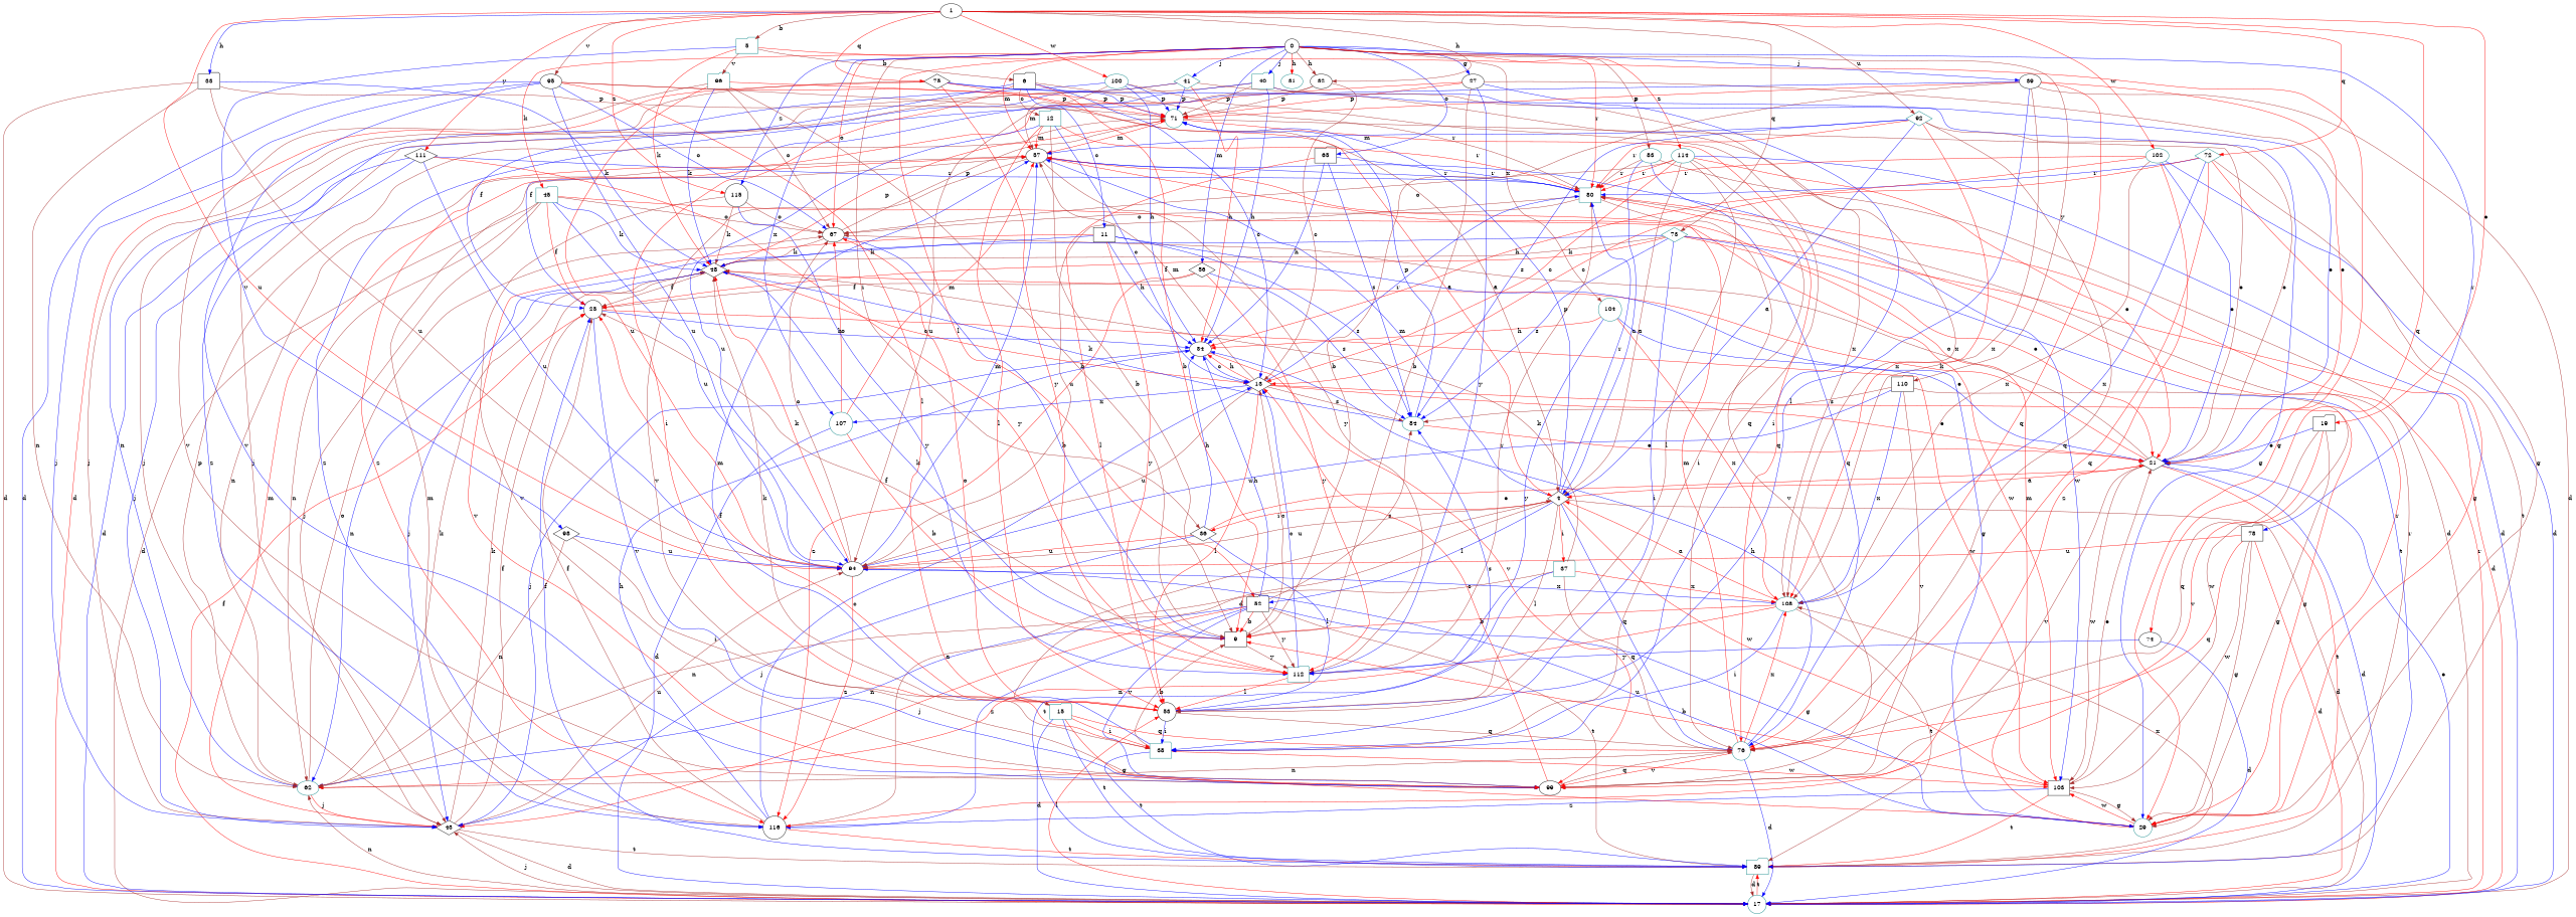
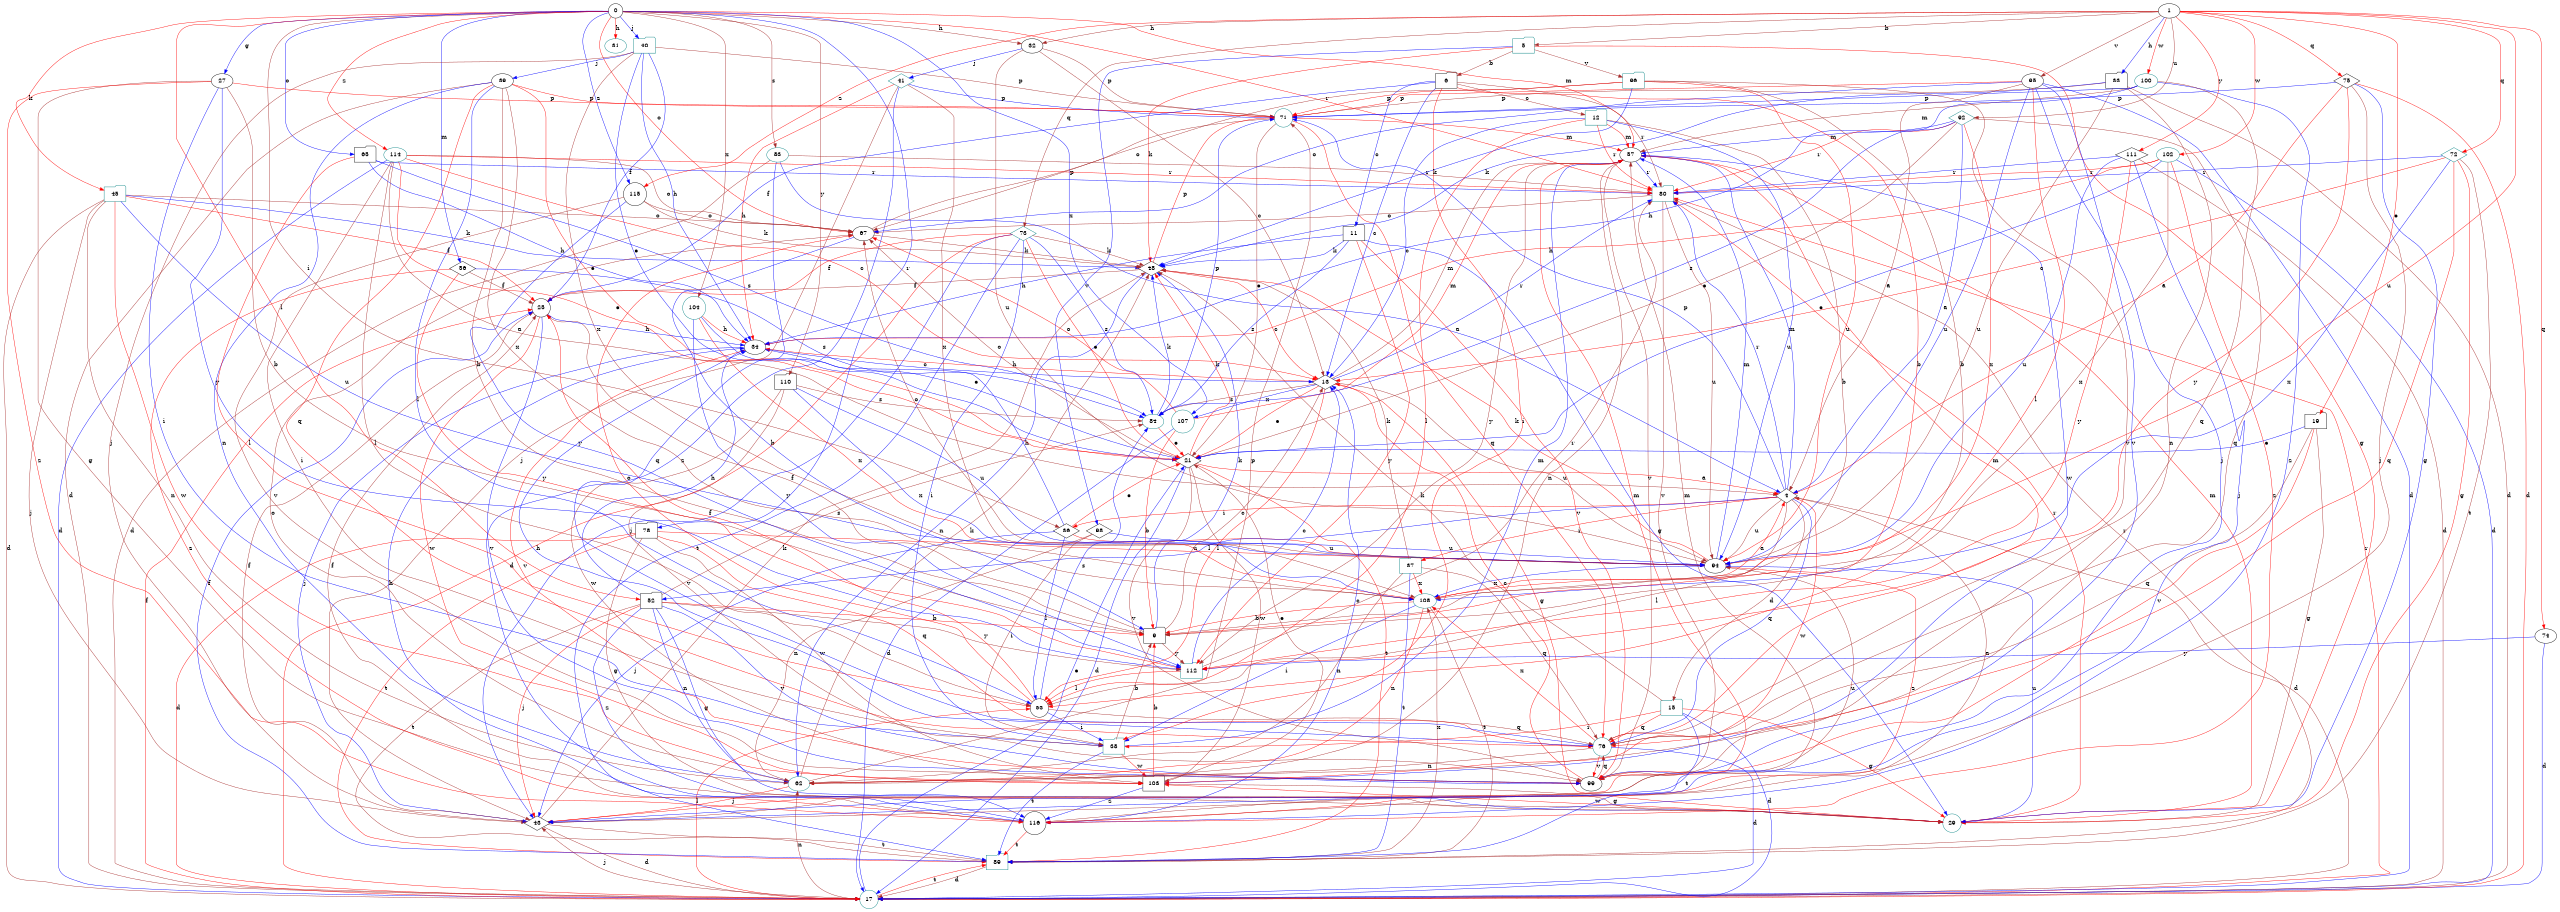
  strict digraph {
    node [color=black shape=folder]
    edge [color=brown]
    0 [shape=circle]
    27 [shape=ellipse]
    31 [color=teal shape=ellipse]
    32 [shape=ellipse]
    36 [shape=diamond]
    39 [shape=ellipse]
    40 [color=teal]
    41 [color=teal shape=diamond]
    45 [color=teal]
    52
    56 [shape=diamond]
    57 [shape=ellipse]
    65
    67 [shape=ellipse]
    78
    80 [color=teal]
    83 [color=teal shape=ellipse]
    104 [color=teal shape=circle]
    107 [color=teal shape=circle]
    110
    114 [color=teal shape=ellipse]
    115 [shape=circle]
    71 [color=teal shape=circle]
    29 [color=teal shape=circle]
    9
    38 [color=teal]
    112 [color=teal]
    116 [shape=circle]
    94 [shape=ellipse]
    13 [shape=diamond]
    53 [shape=circle]
    34 [shape=ellipse]
    21 [shape=diamond]
    43 [shape=diamond]
    17 [color=teal shape=circle]
    76 [color=teal shape=circle]
    62 [color=teal shape=ellipse]
    108 [color=teal shape=ellipse]
    25 [shape=circle]
    103
    48 [shape=diamond]
    84 [color=teal shape=ellipse]
    99 [shape=ellipse]
    89 [color=teal]
    4 [shape=diamond]
    1 [shape=ellipse]
    5 [color=teal]
    19
    33
    72 [color=teal shape=diamond]
    73 [color=teal shape=diamond]
    74 [shape=ellipse]
    75 [shape=diamond]
    92 [color=teal shape=diamond]
    95 [shape=ellipse]
    100 [color=teal shape=ellipse]
    102 [color=teal shape=ellipse]
    111 [shape=diamond]
    6
    96 [color=teal]
    98 [shape=diamond]
    15 [color=teal]
    37 [color=teal]
    11
    12 [color=teal]
    0 -> 27 [color=blue label=g]
    0 -> 31 [color=red label=h]
    0 -> 32 [label=h]
    0 -> 36 [label=i]
-   0 -> 39 [color=blue label=j]
+   40 -> 39 [color=blue label=j]
    0 -> 40 [color=blue label=j]
-   0 -> 41 [color=blue label=j]
+   32 -> 41 [color=blue label=j]
    0 -> 45 [color=red label=k]
    0 -> 52 [color=red label=l]
    0 -> 56 [color=blue label=m]
    0 -> 57 [color=red label=m]
    0 -> 65 [color=blue label=o]
    0 -> 67 [color=red label=o]
    0 -> 78 [color=blue label=r]
    0 -> 80 [color=red label=r]
    0 -> 83 [label=s]
    0 -> 104 [label=x]
    0 -> 107 [color=blue label=x]
    0 -> 110 [label=y]
    0 -> 114 [color=red label=z]
    0 -> 115 [color=blue label=z]
    27 -> 71 [color=red label=p]
    27 -> 29 [label=g]
    27 -> 9 [label=b]
    27 -> 38 [color=blue label=i]
    27 -> 112 [color=blue label=y]
    27 -> 116 [color=red label=z]
    32 -> 71 [label=p]
    32 -> 94 [label=u]
    32 -> 13 [label=c]
    36 -> 94 [color=red label=u]
    36 -> 53 [color=blue label=l]
    36 -> 34 [color=blue label=h]
    36 -> 21 [color=red label=e]
    36 -> 43 [color=blue label=j]
    39 -> 71 [color=red label=p]
    39 -> 9 [label=b]
    39 -> 53 [color=blue label=l]
    39 -> 21 [color=red label=e]
    39 -> 17 [label=d]
    39 -> 76 [color=red label=q]
    39 -> 62 [color=blue label=n]
    39 -> 108 [label=x]
    40 -> 71 [label=p]
    40 -> 34 [color=blue label=h]
    40 -> 21 [color=blue label=e]
    40 -> 43 [label=j]
    40 -> 108 [label=x]
    40 -> 25 [color=blue label=f]
    41 -> 71 [color=blue label=p]
    41 -> 116 [color=blue label=z]
    41 -> 34 [color=red label=h]
    41 -> 43 [label=j]
    41 -> 108 [label=x]
    45 -> 67 [label=o]
    45 -> 94 [color=blue label=u]
    45 -> 43 [label=j]
    45 -> 17 [label=d]
    45 -> 62 [label=n]
    45 -> 25 [color=red label=f]
    45 -> 103 [color=red label=w]
    45 -> 48 [color=blue label=k]
    52 -> 29 [color=blue label=g]
    52 -> 9 [color=red label=b]
    52 -> 112 [label=y]
    52 -> 116 [color=blue label=z]
    52 -> 34 [color=blue label=h]
    52 -> 43 [color=red label=j]
    52 -> 62 [color=blue label=n]
    52 -> 84 [label=s]
    52 -> 99 [color=blue label=v]
    52 -> 89 [label=t]
    56 -> 112 [color=red label=y]
    56 -> 116 [color=red label=z]
    56 -> 25 [label=f]
    56 -> 84 [color=blue label=s]
    57 -> 80 [color=blue label=r]
    57 -> 112 [label=y]
    57 -> 62 [label=n]
    57 -> 103 [color=blue label=w]
    57 -> 99 [label=v]
    65 -> 80 [color=blue label=r]
    65 -> 53 [color=red label=l]
    65 -> 34 [color=blue label=h]
    65 -> 84 [color=blue label=s]
    67 -> 71 [label=p]
    67 -> 9 [color=blue label=b]
    67 -> 48 [label=k]
    78 -> 29 [label=g]
    78 -> 94 [color=red label=u]
    78 -> 17 [color=red label=d]
    78 -> 76 [color=red label=q]
    78 -> 103 [label=w]
    80 -> 67 [label=o]
    80 -> 94 [label=u]
    80 -> 99 [label=v]
    83 -> 80 [label=r]
    83 -> 17 [label=d]
    83 -> 76 [color=blue label=q]
    83 -> 4 [color=blue label=a]
    104 -> 112 [color=blue label=y]
    104 -> 34 [color=red label=h]
    104 -> 21 [color=blue label=e]
    104 -> 108 [color=red label=x]
    107 -> 57 [color=red label=m]
    107 -> 67 [color=red label=o]
    107 -> 9 [color=red label=b]
    107 -> 17 [color=blue label=d]
    110 -> 94 [color=blue label=u]
    110 -> 108 [color=blue label=x]
    110 -> 103 [label=w]
    110 -> 84 [label=s]
    110 -> 99 [label=v]
    114 -> 67 [label=o]
    114 -> 80 [color=red label=r]
    114 -> 38 [label=i]
    114 -> 13 [color=red label=c]
    114 -> 53 [label=l]
    114 -> 21 [color=red label=e]
    114 -> 17 [color=blue label=d]
    114 -> 4 [label=a]
    115 -> 67 [label=o]
    115 -> 112 [color=blue label=y]
    115 -> 48 [label=k]
    115 -> 99 [label=v]
    71 -> 57 [color=red label=m]
    71 -> 21 [label=e]
    71 -> 76 [color=red label=q]
    29 -> 57 [color=red label=m]
    29 -> 80 [color=red label=r]
    29 -> 94 [color=blue label=u]
    29 -> 103 [color=red label=w]
    9 -> 112 [label=y]
    9 -> 13 [label=c]
    9 -> 25 [label=f]
    9 -> 48 [color=blue label=k]
    38 -> 57 [color=blue label=m]
    38 -> 9 [label=b]
    38 -> 103 [color=red label=w]
    38 -> 89 [color=blue label=t]
    112 -> 80 [label=r]
    112 -> 13 [color=blue label=c]
    112 -> 53 [color=red label=l]
    116 -> 57 [label=m]
    116 -> 13 [color=blue label=c]
    116 -> 34 [color=blue label=h]
    116 -> 25 [label=f]
    116 -> 89 [color=red label=t]
    116 -> 4 [label=a]
    94 -> 57 [color=blue label=m]
    94 -> 67 [label=o]
    94 -> 116 [color=red label=z]
    94 -> 108 [color=blue label=x]
    94 -> 48 [color=red label=k]
    13 -> 57 [label=m]
    13 -> 80 [color=blue label=r]
    13 -> 107 [color=blue label=x]
    13 -> 29 [color=red label=g]
    13 -> 94 [label=u]
    13 -> 53 [color=red label=l]
    13 -> 34 [color=red label=h]
    13 -> 21 [color=red label=e]
    13 -> 84 [label=s]
    53 -> 67 [color=red label=o]
    53 -> 38 [color=blue label=i]
    53 -> 76 [label=q]
    53 -> 25 [color=red label=f]
    53 -> 84 [color=blue label=s]
    34 -> 13 [color=blue label=c]
    34 -> 43 [color=blue label=j]
    34 -> 99 [color=red label=v]
    21 -> 67 [label=o]
    21 -> 17 [color=blue label=d]
    21 -> 103 [label=w]
    21 -> 48 [color=red label=k]
    21 -> 99 [label=v]
    21 -> 89 [color=red label=t]
    21 -> 4 [color=red label=a]
    43 -> 57 [color=red label=m]
    43 -> 94 [label=u]
    43 -> 17 [label=d]
    43 -> 25 [label=f]
    43 -> 48 [label=k]
    43 -> 89 [label=t]
    17 -> 80 [color=red label=r]
    17 -> 53 [color=red label=l]
    17 -> 21 [color=blue label=e]
    17 -> 43 [label=j]
    17 -> 62 [label=n]
    17 -> 25 [color=red label=f]
    17 -> 89 [color=red label=t]
    76 -> 57 [color=red label=m]
    76 -> 34 [color=blue label=h]
    76 -> 17 [color=blue label=d]
    76 -> 62 [label=n]
    76 -> 108 [color=red label=x]
    76 -> 99 [color=red label=v]
    62 -> 67 [label=o]
    62 -> 71 [label=p]
    62 -> 43 [color=red label=j]
    62 -> 48 [label=k]
    108 -> 9 [color=red label=b]
    108 -> 38 [color=blue label=i]
    108 -> 62 [color=red label=n]
    108 -> 89 [label=t]
    108 -> 4 [color=red label=a]
    25 -> 34 [color=blue label=h]
    25 -> 103 [color=red label=w]
    25 -> 99 [color=blue label=v]
    103 -> 29 [label=g]
    103 -> 9 [color=red label=b]
    103 -> 116 [color=blue label=z]
    103 -> 21 [label=e]
-   103 -> 89 [color=red label=t]
+   78 -> 89 [color=red label=t]
    48 -> 71 [color=red label=p]
    48 -> 13 [color=red label=c]
    48 -> 62 [color=blue label=n]
    48 -> 25 [label=f]
    84 -> 71 [color=blue label=p]
    84 -> 21 [color=red label=e]
    84 -> 48 [color=blue label=k]
    99 -> 13 [color=red label=c]
    99 -> 76 [label=q]
    89 -> 80 [label=r]
    89 -> 17 [label=d]
    89 -> 108 [label=x]
    89 -> 25 [color=blue label=f]
    4 -> 36 [color=red label=i]
    4 -> 52 [color=blue label=l]
    4 -> 57 [color=blue label=m]
    4 -> 80 [color=blue label=r]
    4 -> 71 [color=blue label=p]
    4 -> 94 [label=u]
    4 -> 53 [label=l]
    4 -> 17 [label=d]
    4 -> 76 [color=blue label=q]
    4 -> 103 [color=red label=w]
    4 -> 15 [label=d]
    4 -> 37 [color=red label=i]
    1 -> 32 [label=h]
    1 -> 115 [color=red label=z]
    1 -> 94 [color=red label=u]
    1 -> 5 [label=b]
    1 -> 19 [color=red label=e]
    1 -> 33 [color=blue label=h]
    1 -> 72 [color=red label=q]
    1 -> 73 [label=q]
    1 -> 74 [color=red label=q]
    1 -> 75 [color=red label=q]
    1 -> 92 [label=u]
    1 -> 95 [label=v]
    1 -> 100 [color=red label=w]
    1 -> 102 [color=red label=w]
    1 -> 111 [color=red label=y]
    5 -> 29 [color=red label=g]
    5 -> 48 [color=red label=k]
    5 -> 6 [label=b]
    5 -> 96 [label=v]
    5 -> 98 [color=blue label=v]
    19 -> 29 [label=g]
    19 -> 21 [color=blue label=e]
    19 -> 76 [label=q]
    19 -> 99 [color=red label=v]
    33 -> 71 [label=p]
    33 -> 94 [label=u]
    33 -> 17 [label=d]
    33 -> 62 [label=n]
    33 -> 48 [color=blue label=k]
    72 -> 80 [color=blue label=r]
    72 -> 29 [color=red label=g]
    72 -> 13 [color=red label=c]
    72 -> 76 [color=red label=q]
    72 -> 108 [color=blue label=x]
    72 -> 89 [label=t]
    73 -> 38 [color=blue label=i]
    73 -> 21 [color=red label=e]
    73 -> 43 [color=blue label=j]
    73 -> 17 [color=red label=d]
    73 -> 25 [color=red label=f]
    73 -> 48 [label=k]
    73 -> 84 [color=blue label=s]
    73 -> 89 [color=blue label=t]
    74 -> 112 [color=blue label=y]
    74 -> 17 [color=blue label=d]
    75 -> 71 [color=blue label=p]
    75 -> 29 [color=blue label=g]
    75 -> 112 [color=red label=y]
    75 -> 43 [label=j]
    75 -> 17 [color=red label=d]
    75 -> 4 [color=red label=a]
    92 -> 57 [color=blue label=m]
    92 -> 80 [color=red label=r]
    92 -> 21 [label=e]
    92 -> 76 [label=q]
    92 -> 108 [color=red label=x]
    92 -> 84 [color=blue label=s]
    92 -> 4 [color=blue label=a]
    95 -> 67 [color=blue label=o]
    95 -> 71 [color=red label=p]
    95 -> 94 [color=blue label=u]
    95 -> 53 [color=red label=l]
    95 -> 43 [color=blue label=j]
    95 -> 17 [color=blue label=d]
    95 -> 99 [color=blue label=v]
    95 -> 4 [label=a]
    100 -> 57 [label=m]
    100 -> 71 [color=blue label=p]
    100 -> 116 [color=blue label=z]
    100 -> 34 [color=blue label=h]
    100 -> 76 [label=q]
    102 -> 80 [color=red label=r]
    102 -> 116 [color=red label=z]
    102 -> 34 [color=red label=h]
    102 -> 21 [color=blue label=e]
    102 -> 17 [color=blue label=d]
    102 -> 108 [label=x]
    111 -> 80 [color=blue label=r]
    111 -> 112 [color=red label=y]
    111 -> 94 [color=blue label=u]
    111 -> 43 [color=blue label=j]
-   111 -> 17 [color=blue label=d]
+   111 -> 17 [label=d]
    6 -> 80 [label=r]
    6 -> 9 [color=red label=b]
    6 -> 38 [color=red label=i]
    6 -> 13 [color=blue label=c]
    6 -> 25 [color=blue label=f]
    6 -> 11 [color=blue label=c]
    6 -> 12 [label=c]
    96 -> 67 [label=o]
    96 -> 71 [color=red label=p]
    96 -> 9 [label=b]
    96 -> 94 [color=red label=u]
    96 -> 48 [color=blue label=k]
    96 -> 99 [label=v]
    98 -> 38 [label=i]
    98 -> 94 [color=blue label=u]
    98 -> 62 [label=n]
    15 -> 29 [color=red label=g]
    15 -> 38 [color=red label=i]
    15 -> 17 [color=blue label=d]
    15 -> 76 [color=red label=q]
    15 -> 48 [label=k]
    15 -> 89 [color=blue label=t]
    37 -> 76 [label=q]
    37 -> 62 [label=n]
    37 -> 108 [color=red label=x]
    37 -> 48 [label=k]
    37 -> 89 [color=blue label=t]
    11 -> 29 [color=blue label=g]
    11 -> 112 [color=red label=y]
    11 -> 34 [color=blue label=h]
    11 -> 48 [color=blue label=k]
    11 -> 84 [color=blue label=s]
    11 -> 99 [color=red label=v]
    12 -> 57 [color=red label=m]
    12 -> 80 [color=red label=r]
    12 -> 9 [label=b]
    12 -> 94 [color=blue label=u]
    12 -> 13 [color=blue label=c]
    12 -> 53 [color=red label=l]
  }
